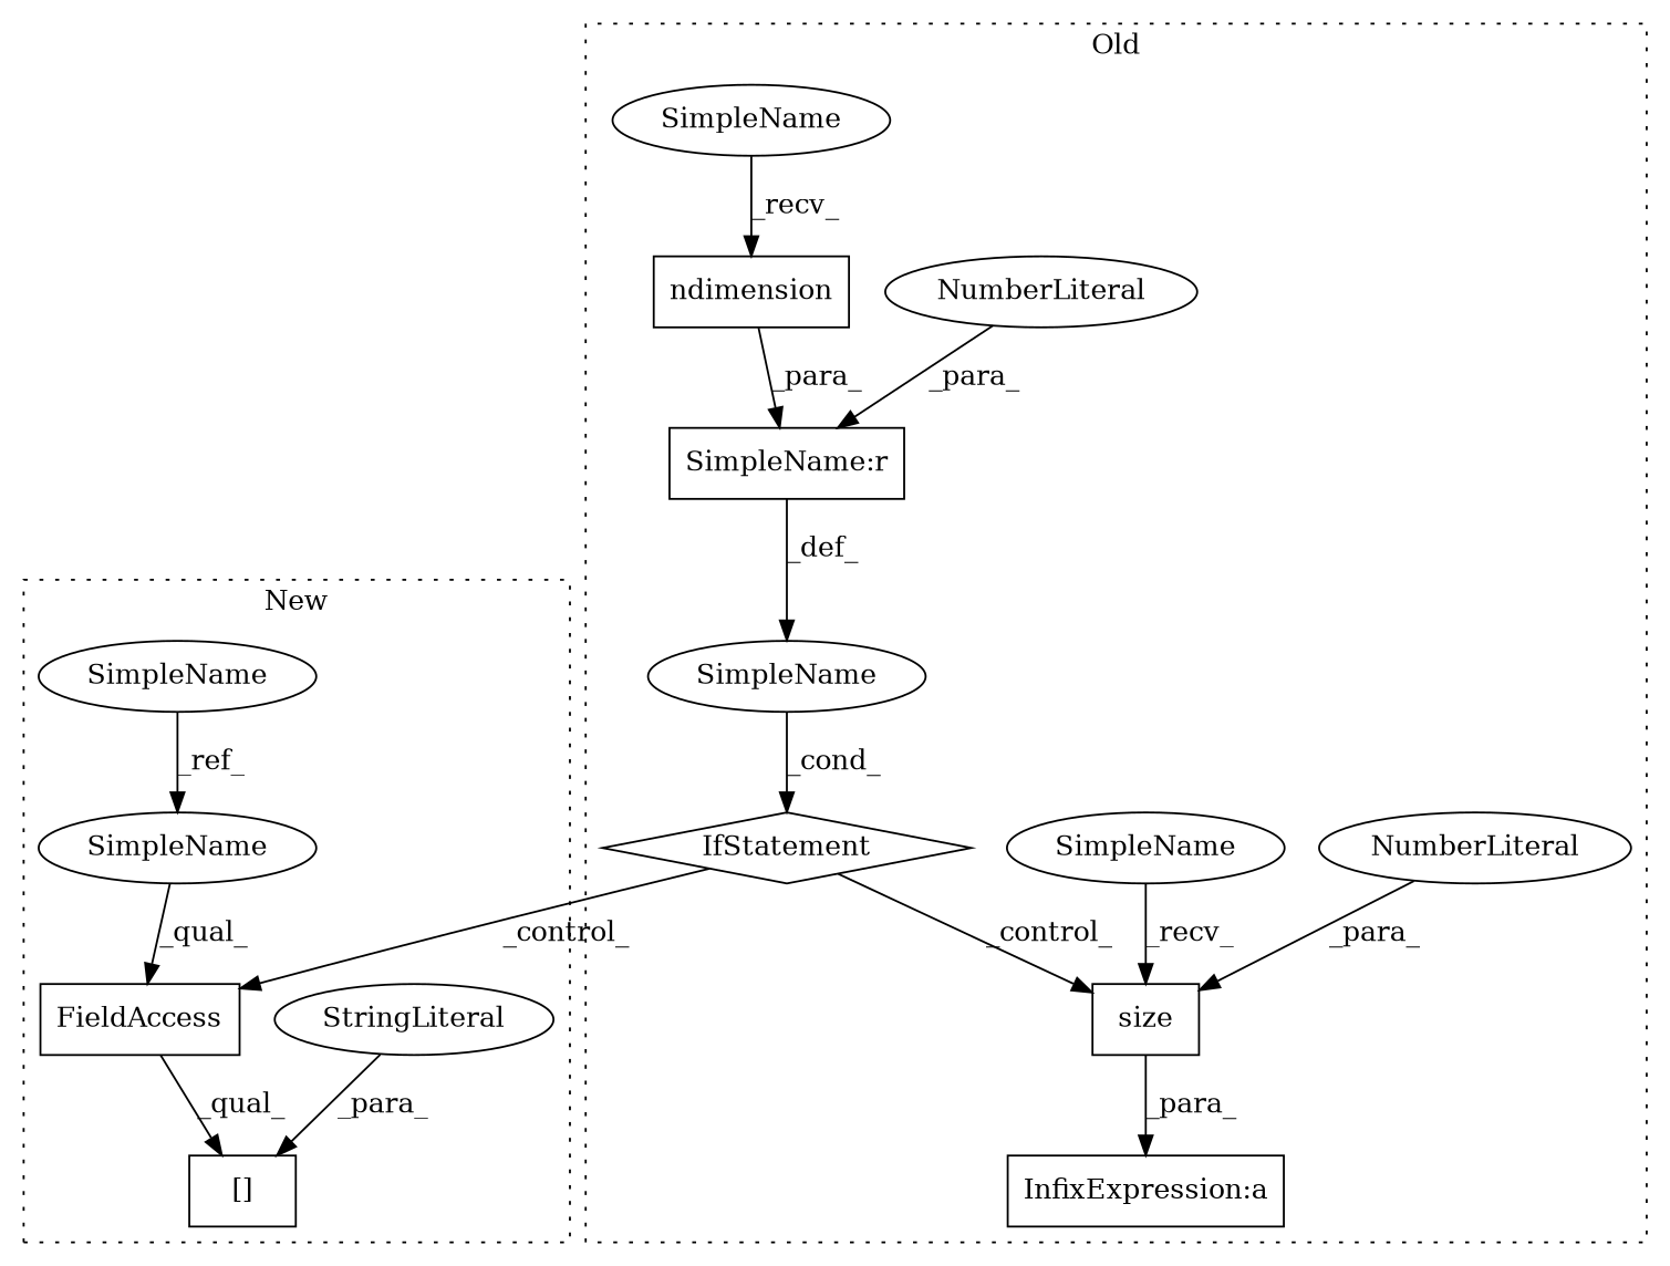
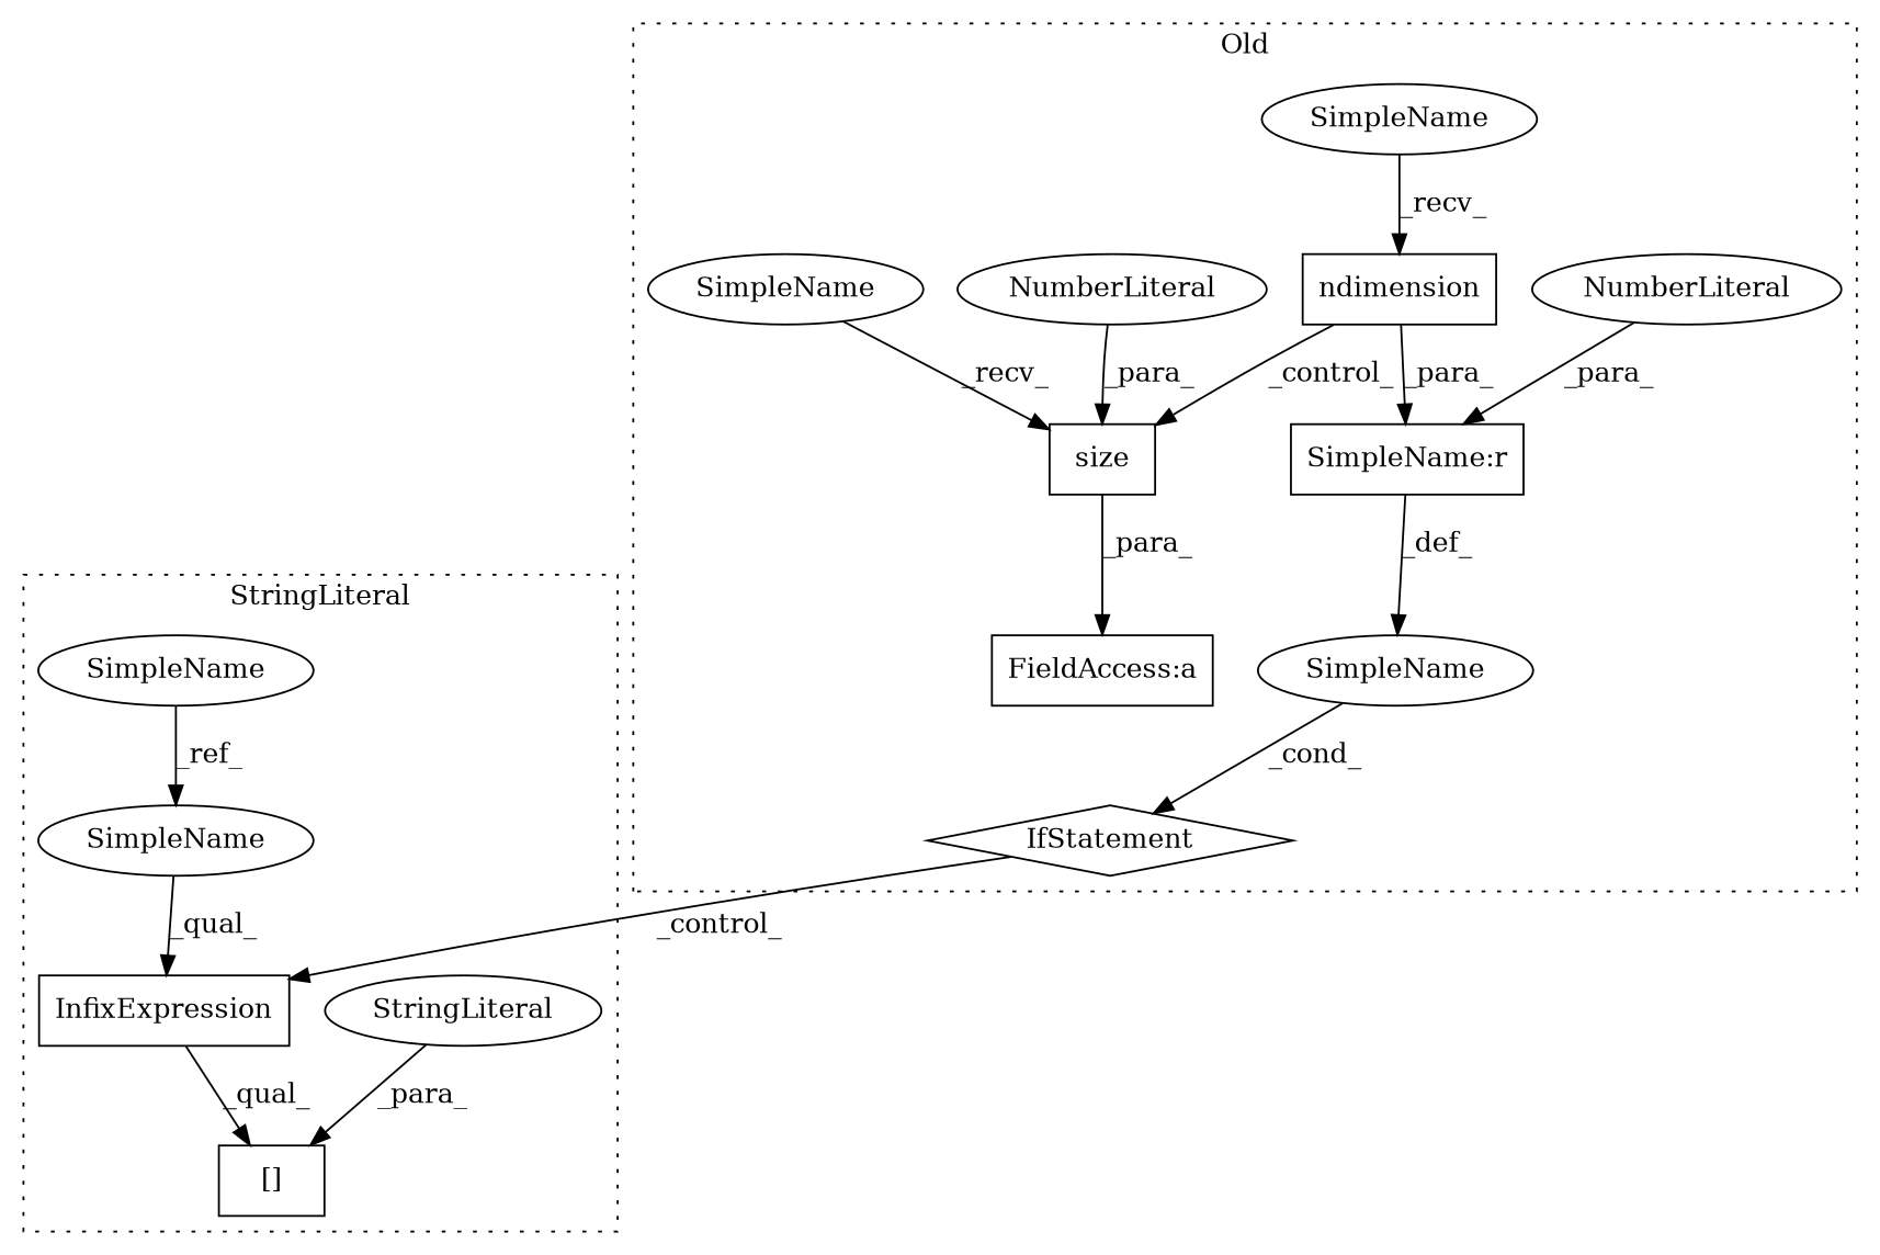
  digraph {
    node [a=42 l=5 s=833 shape=ellipse]
    n1 [a=32 l=12 label=ndimension s=586 shape=box]
    n2 [a=27 l=4 label="SimpleName:r" s=598 shape=box]
    n3 [a=25 l="4,2" label=IfStatement s="576,603" shape=diamond]
    n4 [a=34 l=1 label=NumberLiteral s=602]
    n5 [label=SimpleName l="" s=""]
    n6 [a=32 l="5,1" label=size s="683,689" shape=box]
    n7 [a=34 l=1 label=NumberLiteral s=688]
-   n8 [a=27 l=3 label="InfixExpression:a" s=690 shape=box]
+   n8 [a=27 l=3 label="FieldAccess:a" s=690 shape=box]
    n9 [label=SimpleName s=580]
    n10 [label=SimpleName s=677]
    n11 [a=2 l="12,1" label="[]" s="833,863" shape=box]
-   n12 [a=22 l=11 label=FieldAccess shape=box]
+   n12 [a=22 l=11 label=InfixExpression shape=box]
    n13 [a=45 l=18 label=StringLiteral s=845]
    n14 [label=SimpleName s=737]
    n15 [label=SimpleName]
    subgraph cluster_1 {
      label=Old
      style=dotted
      n1
      n2
      n3
      n4
      n5
      n6
      n7
      n8
      n9
      n10
    }
    subgraph cluster_2 {
-     label=New
+     label=StringLiteral
      style=dotted
      n11
      n12
      n13
      n14
      n15
    }
    n1 -> n2 [label=_para_]
    n2 -> n5 [label=_def_]
-   n3 -> n6 [label=_control_]
+   n1 -> n6 [label=_control_]
    n3 -> n12 [label=_control_]
    n4 -> n2 [label=_para_]
    n5 -> n3 [label=_cond_]
    n6 -> n8 [label=_para_]
    n7 -> n6 [label=_para_]
    n9 -> n1 [label=_recv_]
    n10 -> n6 [label=_recv_]
    n12 -> n11 [label=_qual_]
    n13 -> n11 [label=_para_]
    n14 -> n15 [label=_ref_]
    n15 -> n12 [label=_qual_]
  }
